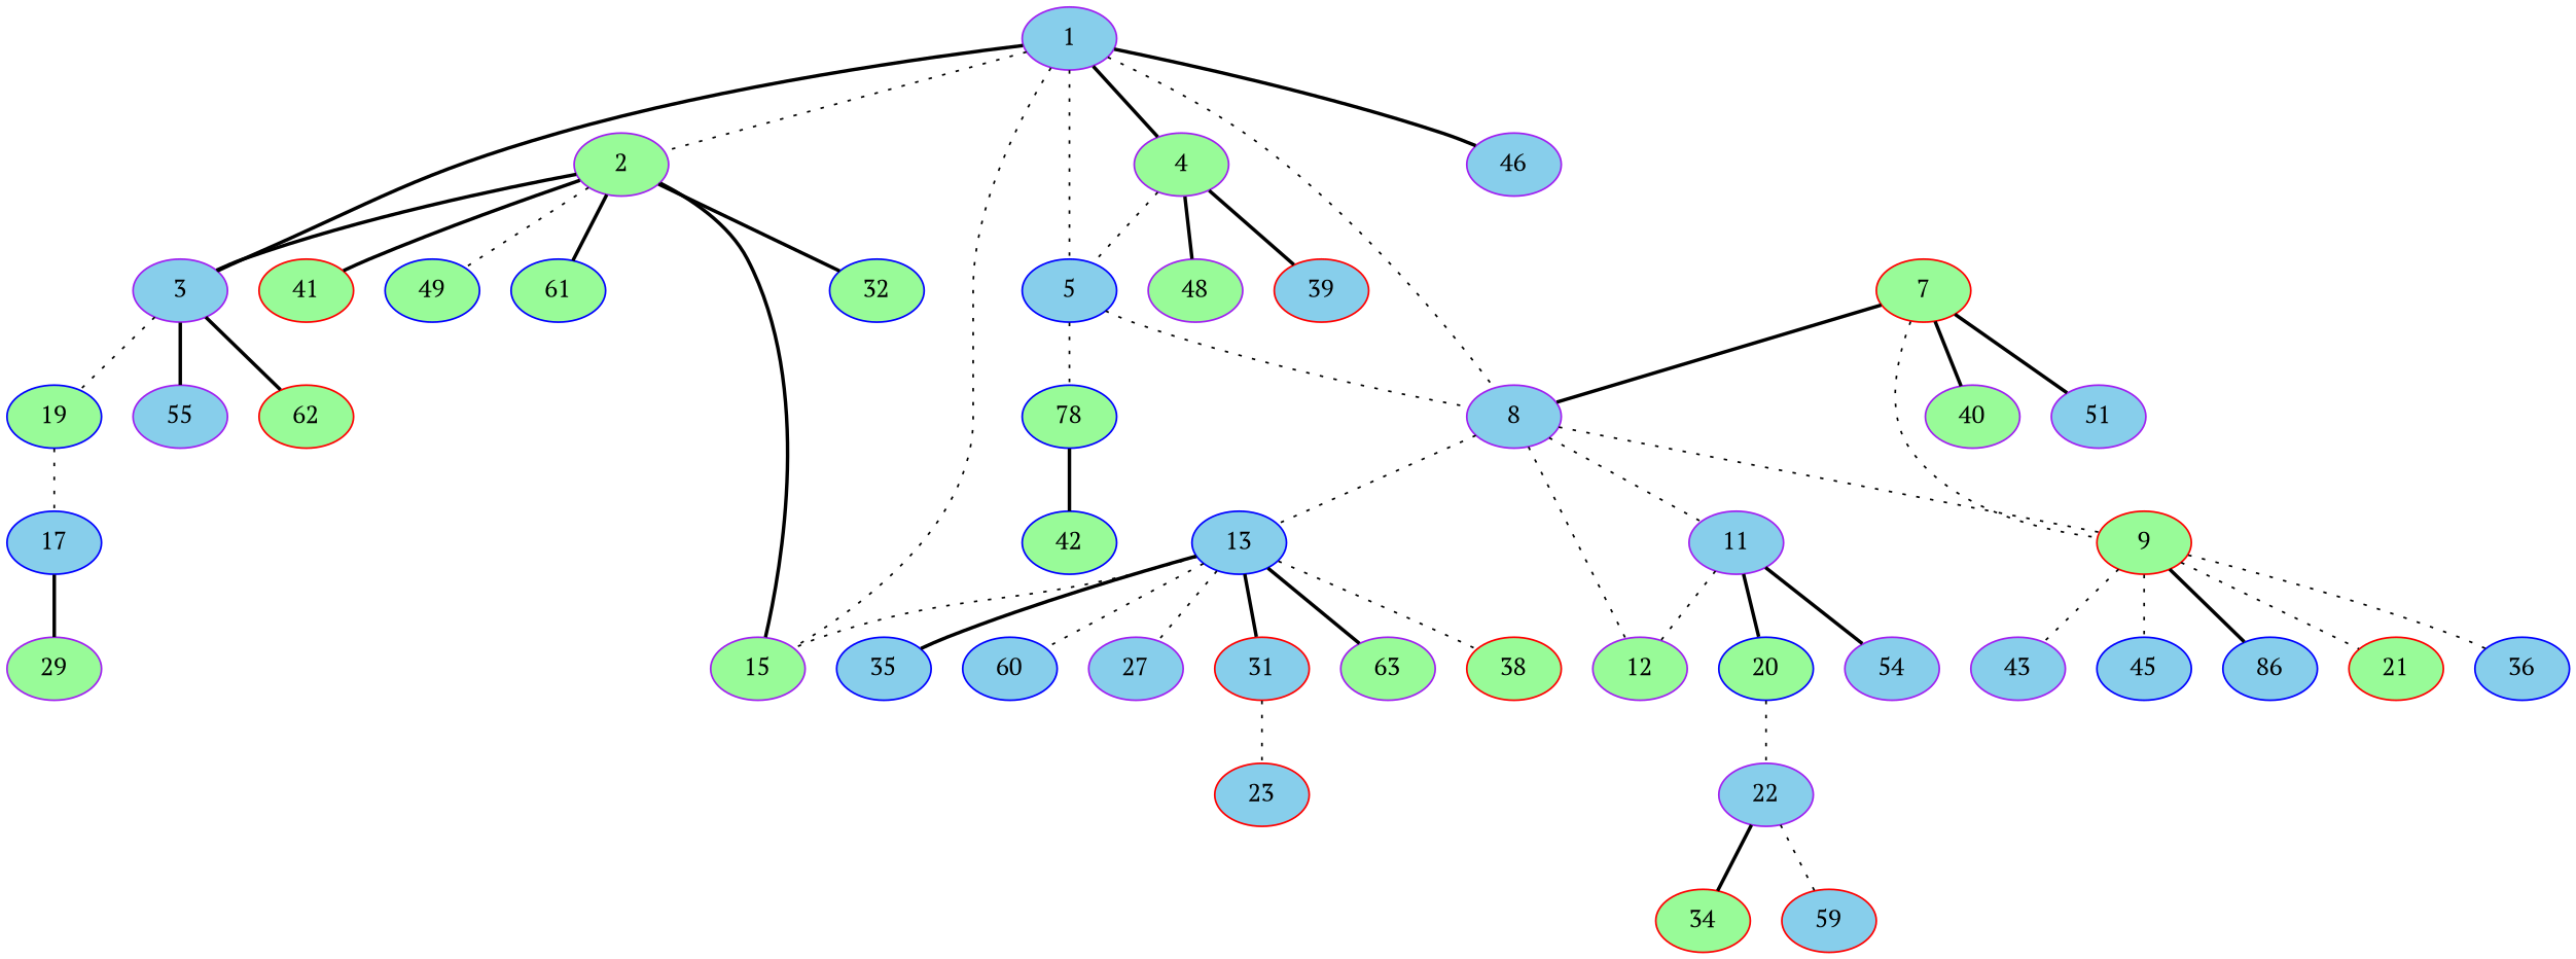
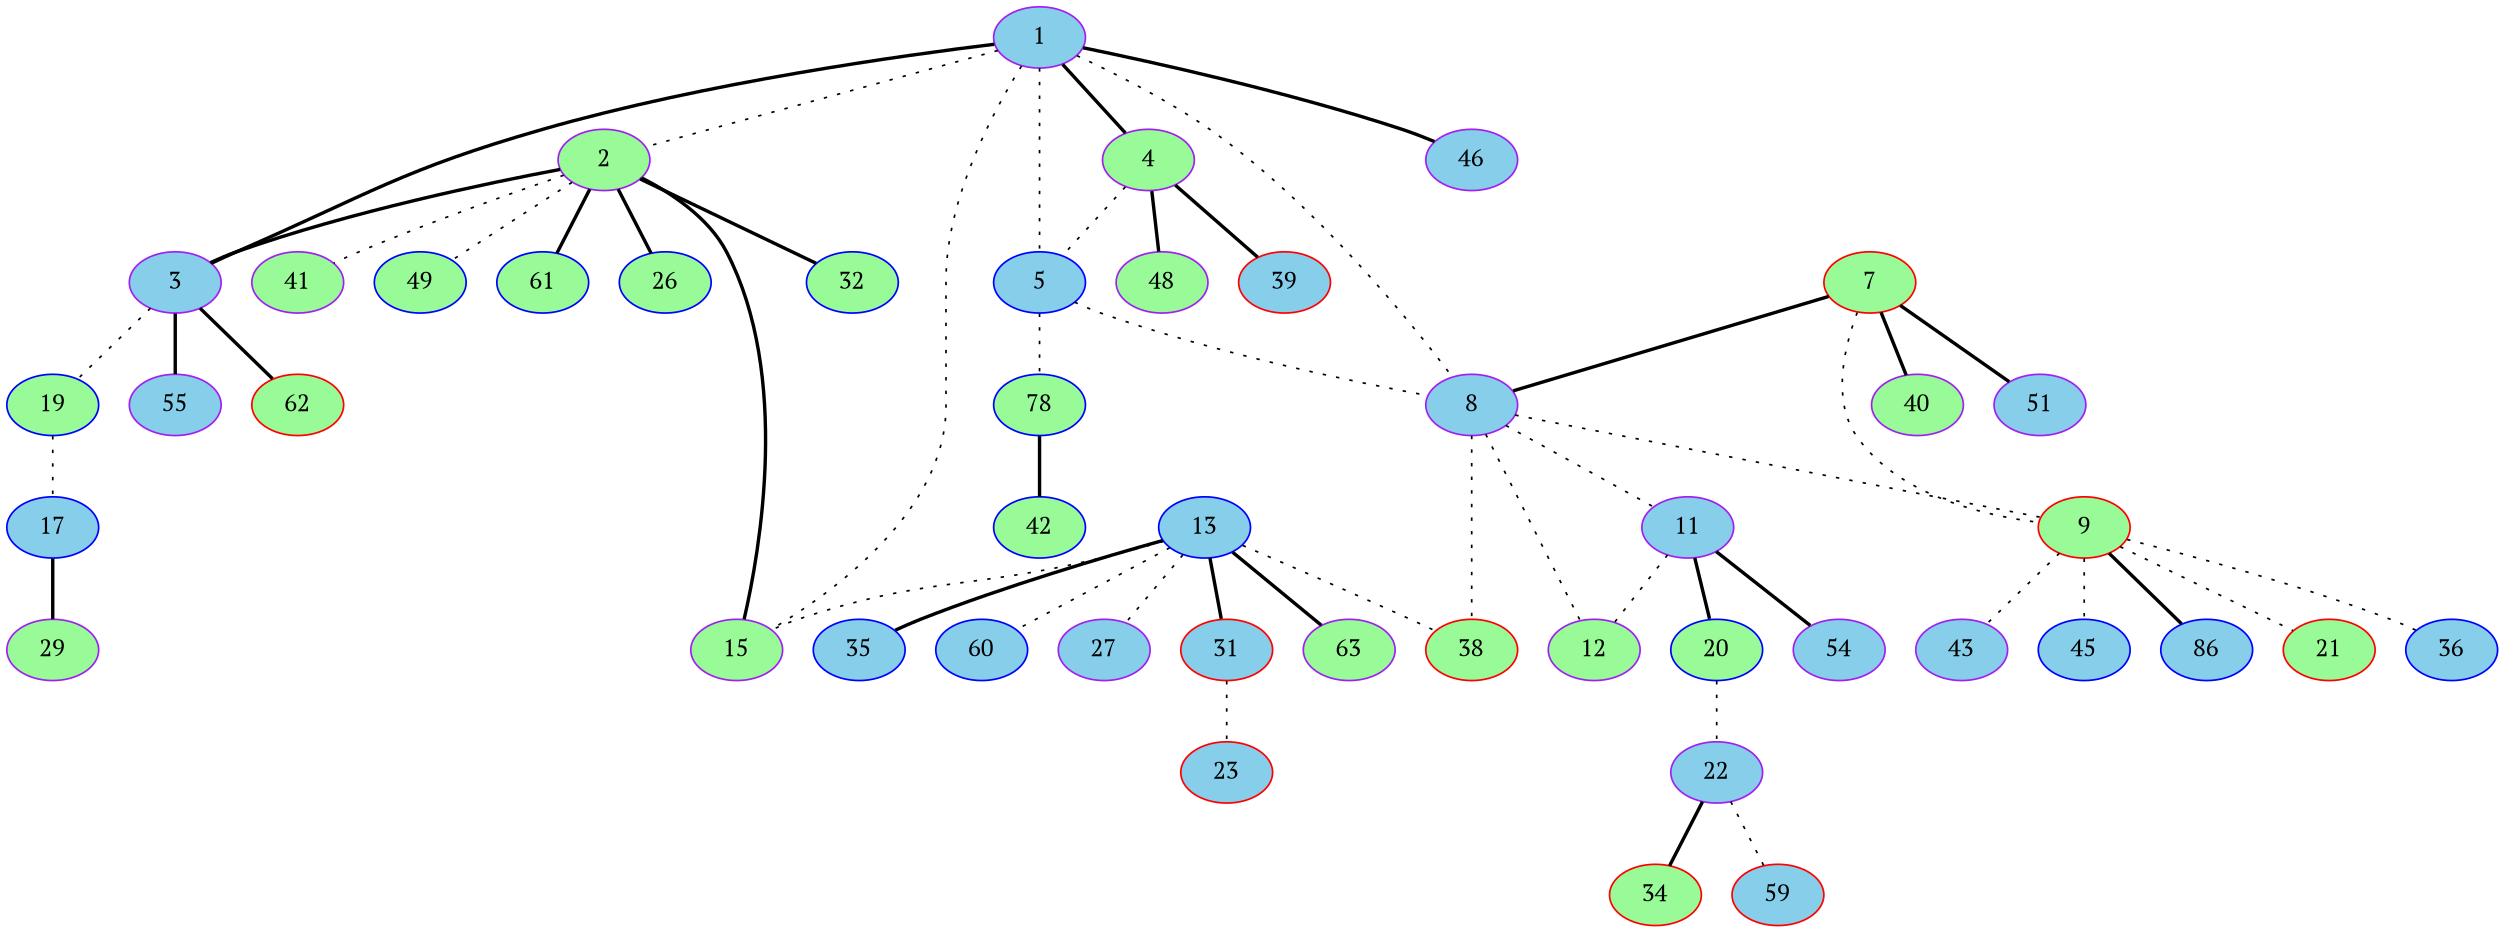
  graph {
    fontname="PT Serif"
    node [color=purple fillcolor=skyblue fontname="PT Serif" style=filled]
    edge [fontname="PT Serif" style=dotted]
    1 [super="+6"]
    2 [fillcolor=palegreen super="+56"]
    3 [super="+52"]
    4 [fillcolor=palegreen super="+24"]
    5 [color=blue super="+53"]
    8 [super="+10"]
    15 [fillcolor=palegreen super="+37"]
    46
+   26 [color=blue fillcolor=palegreen]
    32 [color=blue fillcolor=palegreen]
-   41 [color=red fillcolor=palegreen]
+   41 [fillcolor=palegreen]
    49 [color=blue fillcolor=palegreen]
    61 [color=blue fillcolor=palegreen]
    19 [color=blue fillcolor=palegreen]
    55
    62 [color=red fillcolor=palegreen]
    39 [color=red]
    48 [fillcolor=palegreen]
    n19 [color=blue fillcolor=palegreen label=78 super="+33"]
    7 [color=red fillcolor=palegreen super="+50"]
    9 [color=red fillcolor=palegreen super="+64"]
    40 [fillcolor=palegreen]
    51
    11 [super="+25"]
    12 [fillcolor=palegreen super="+58"]
    13 [color=blue super="+14"]
    17 [color=blue super="+30"]
    29 [fillcolor=palegreen]
    42 [color=blue fillcolor=palegreen]
    n30 [color=blue label=86]
    21 [color=red fillcolor=palegreen]
    36 [color=blue]
    43
    45 [color=blue]
    20 [color=blue fillcolor=palegreen super="+47"]
    54
    27
    31 [color=red]
    35 [color=blue]
    38 [color=red fillcolor=palegreen]
    60 [color=blue]
    63 [fillcolor=palegreen]
    22 [super="+44"]
    23 [color=red]
    34 [color=red fillcolor=palegreen]
    59 [color=red]
    1 -- 2
    1 -- 3 [style=bold]
    1 -- 4 [style=bold]
    1 -- 5
    1 -- 8
    1 -- 15
    1 -- 46 [style=bold]
    2 -- 3 [style=bold]
    2 -- 15 [style=bold]
+   2 -- 26 [style=bold]
    2 -- 32 [style=bold]
-   2 -- 41 [style=bold]
+   2 -- 41
    2 -- 49
    2 -- 61 [style=bold]
    3 -- 19
    3 -- 55 [style=bold]
    3 -- 62 [style=bold]
    4 -- 5
    4 -- 39 [style=bold]
    4 -- 48 [style=bold]
    5 -- 8
    5 -- n19
    8 -- 9
    8 -- 11
    8 -- 12
-   8 -- 13 [weight=2]
+   8 -- 38 [weight=2]
    19 -- 17
    n19 -- 42 [style=bold]
    7 -- 8 [style=bold]
    7 -- 9
    7 -- 40 [style=bold]
    7 -- 51 [style=bold]
    9 -- n30 [style=bold]
    9 -- 21
    9 -- 36
    9 -- 43
    9 -- 45
    11 -- 12
    11 -- 20 [style=bold]
    11 -- 54 [style=bold]
    13 -- 15 [weight=2]
    13 -- 27
    13 -- 31 [style=bold]
    13 -- 35 [style=bold]
    13 -- 38
    13 -- 60
    13 -- 63 [style=bold]
    17 -- 29 [style=bold]
    20 -- 22
    31 -- 23
    22 -- 34 [style=bold]
    22 -- 59
  }
